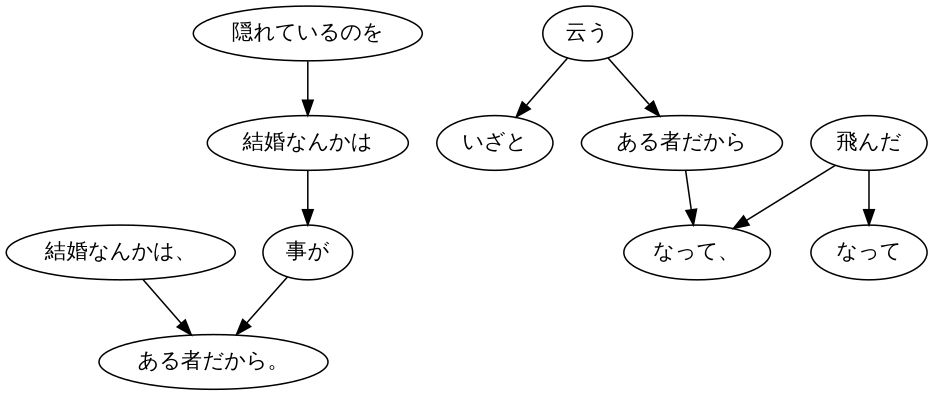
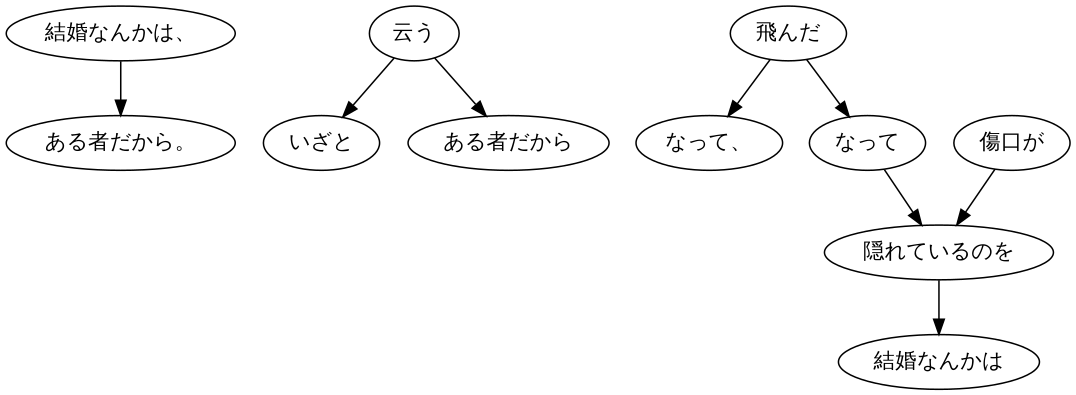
  digraph {
    fontname="Open Sans"
    node [fontname="Open Sans"]
    edge [fontname="Open Sans"]
    n1 [label="結婚なんかは、"]
    n2 [label="ある者だから。"]
    n3 [label="いざと"]
    n4 [label="云う"]
    n5 [label="ある者だから"]
    n6 [label="なって、"]
    n7 [label="飛んだ"]
    n8 [label="なって"]
    n9 [label="隠れているのを"]
    n10 [label="結婚なんかは"]
-   n12 [label="事が"]
+   n11 [label="傷口が"]
    n1 -> n2
    n4 -> n3
    n4 -> n5
-   n5 -> n6
    n7 -> n6
    n7 -> n8
+   n8 -> n9
    n9 -> n10
-   n10 -> n12
-   n12 -> n2
+   n11 -> n9
  }
